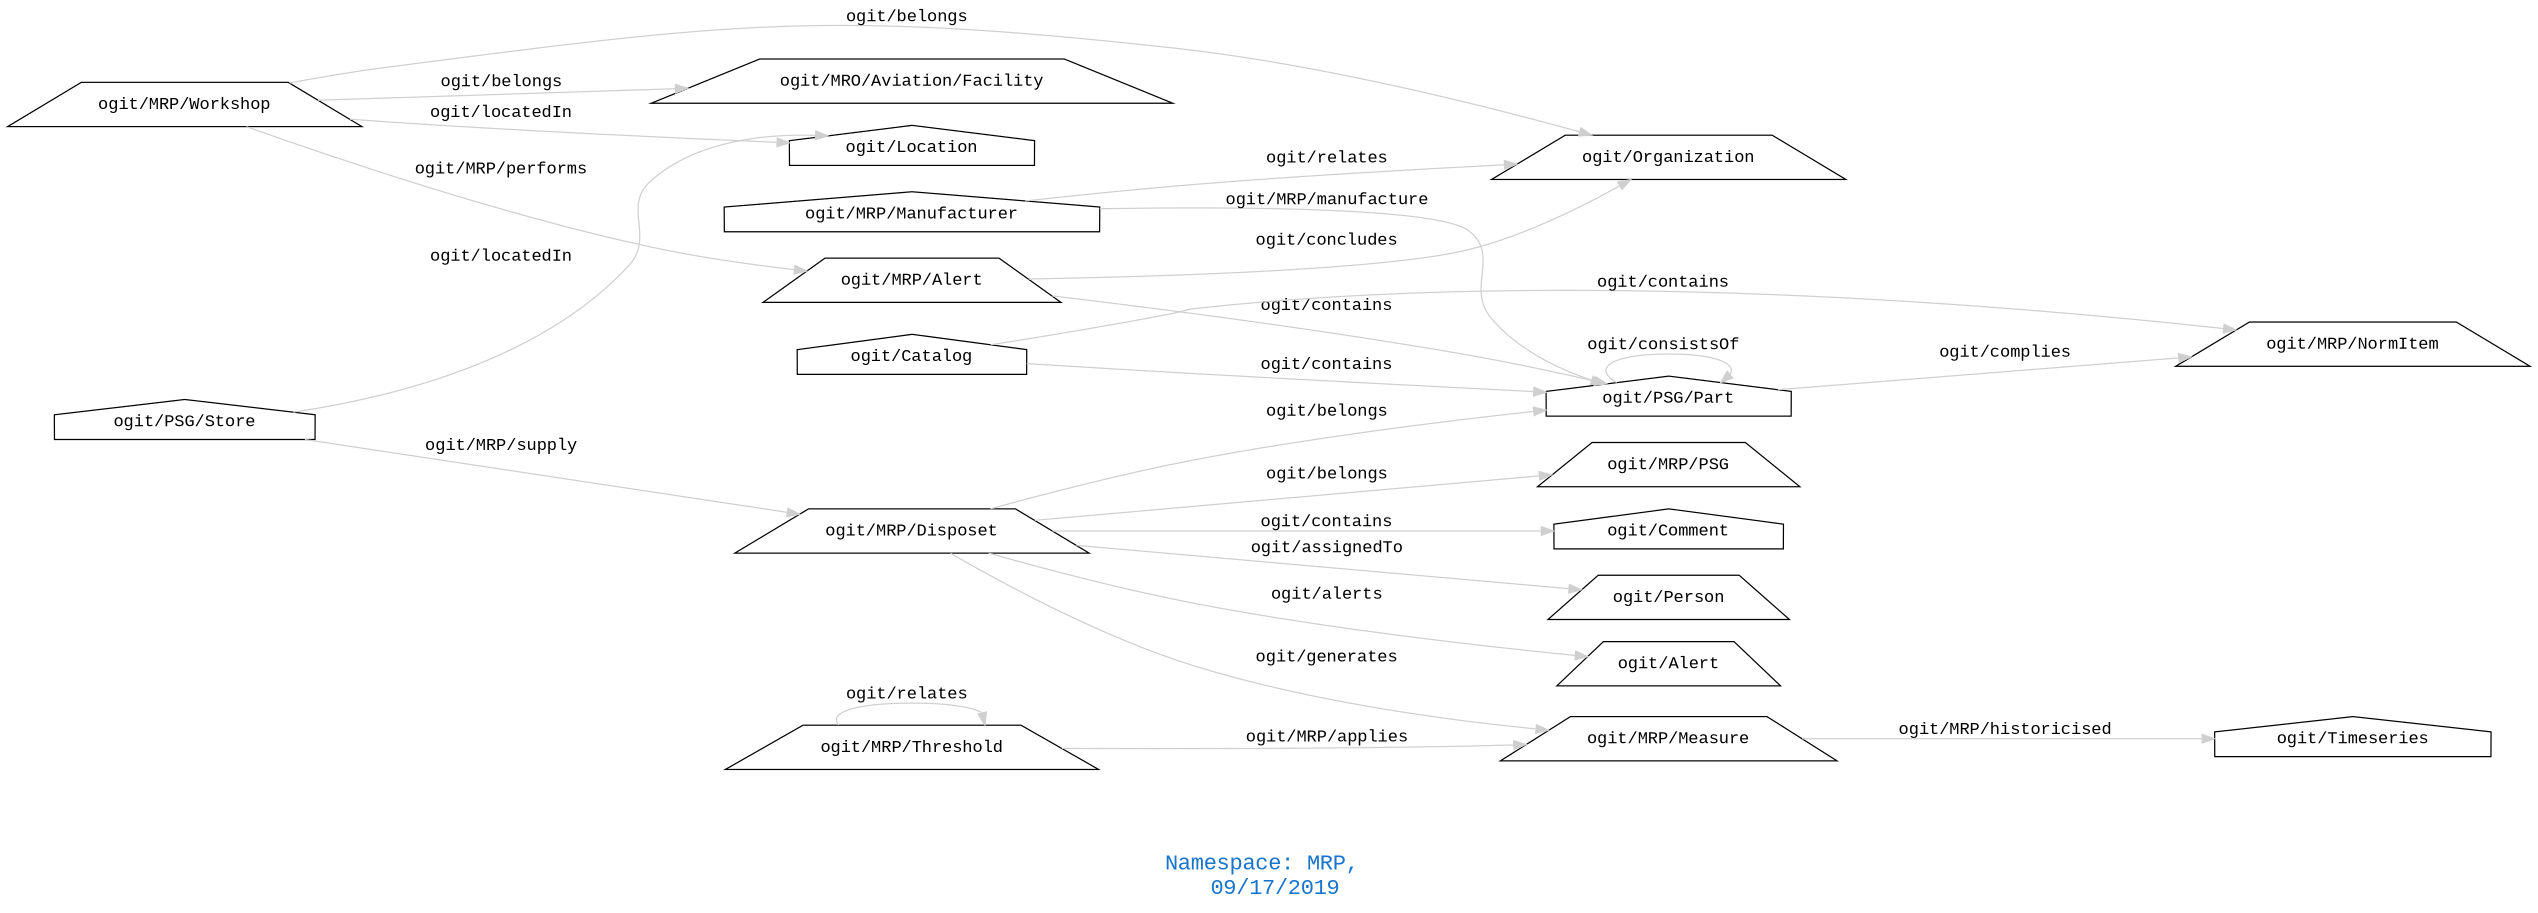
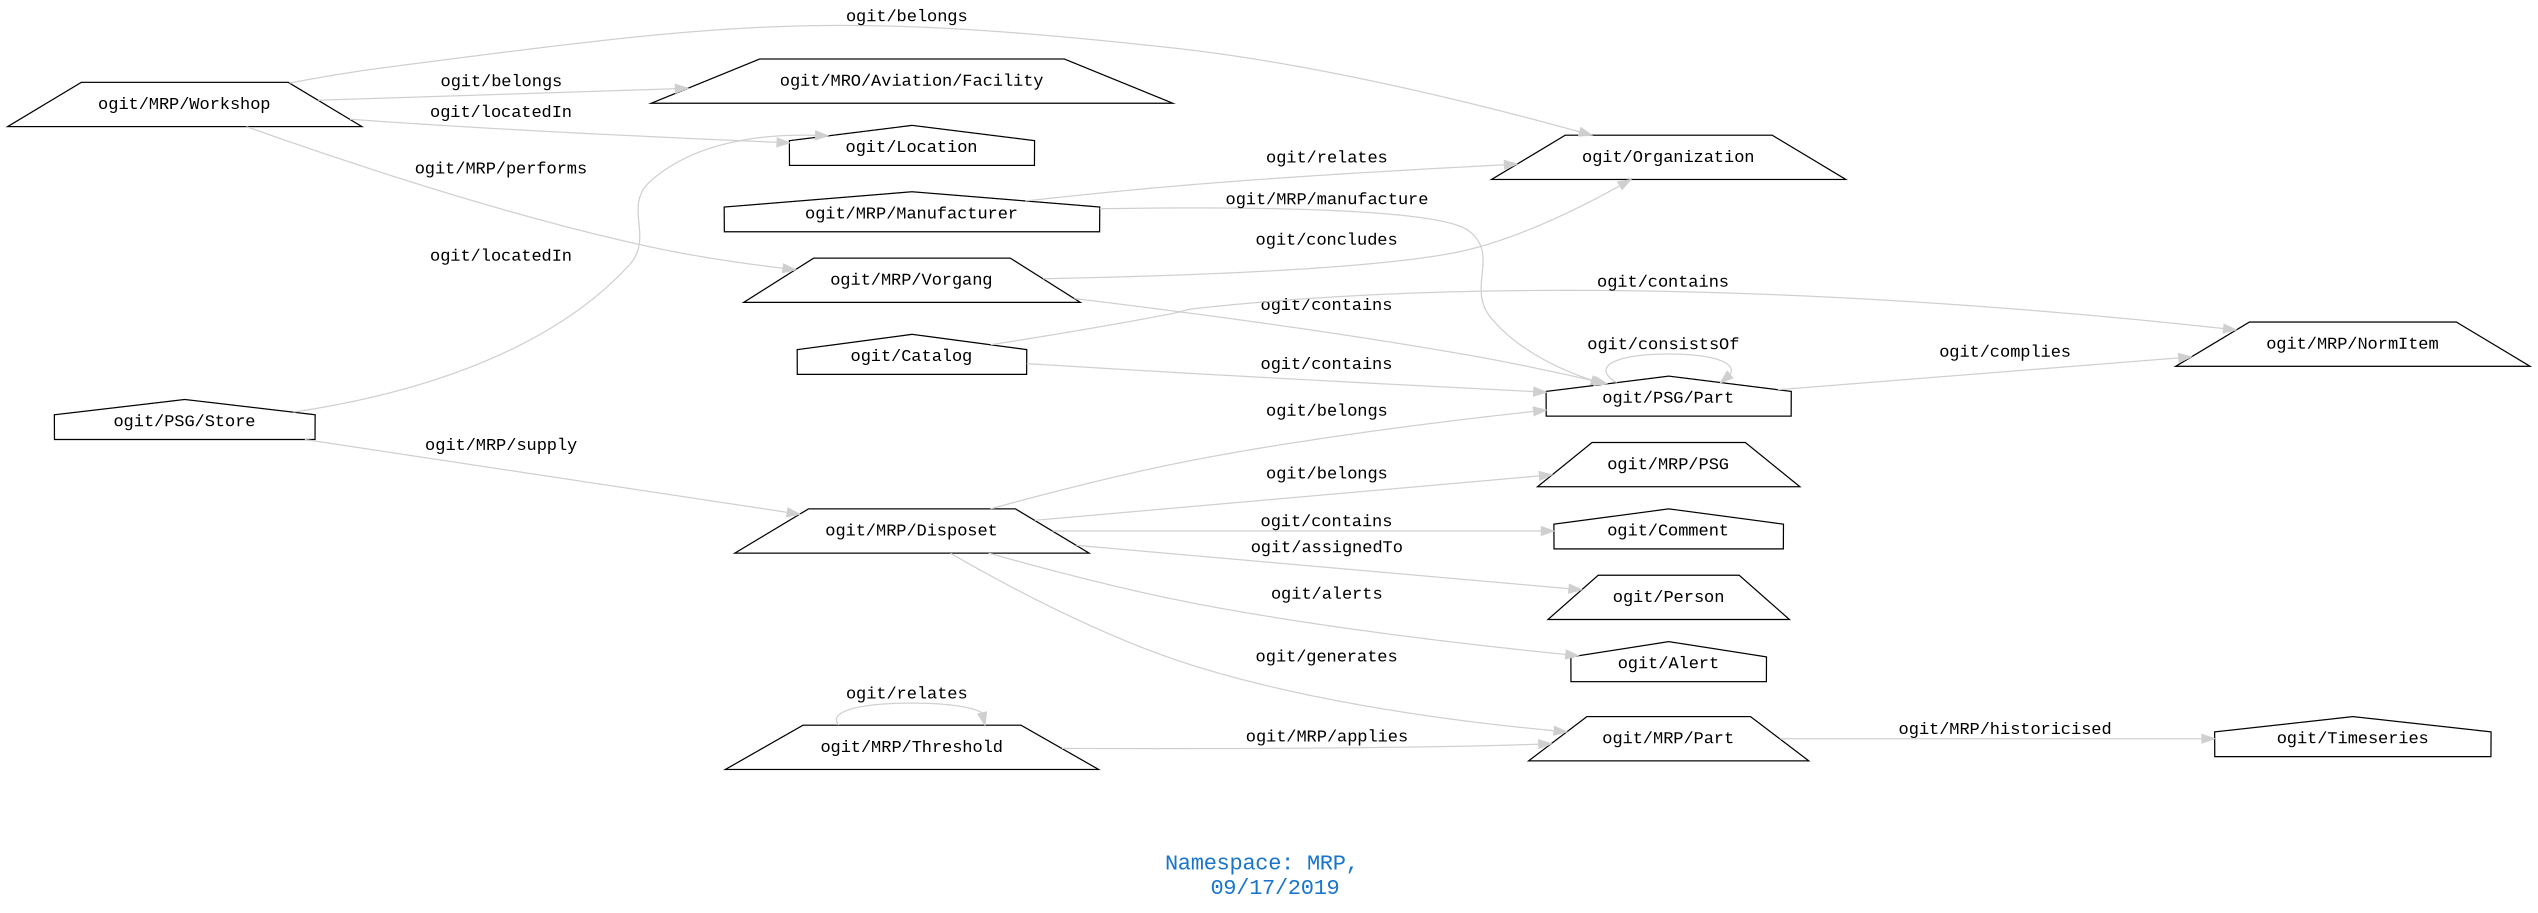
  digraph {
    fontcolor=dodgerblue3
    fontname="Liberation Mono"
    fontsize=18
    label="\n\n\nNamespace: MRP, \n 09/17/2019"
    rankdir=LR
    node [fontname="Liberation Mono" shape=trapezium]
    edge [color=gray81 fontname="Liberation Mono"]
    "ogit/MRP/Disposet"
    "ogit/Comment" [shape=house]
    n3 [label="ogit/PSG/Part" shape=house]
    "ogit/Person"
-   "ogit/MRP/Measure"
-   "ogit/Alert"
+   "ogit/MRP/Measure" [label="ogit/MRP/Part"]
+   "ogit/Alert" [shape=house]
    "ogit/MRP/PSG"
    "ogit/MRP/NormItem"
    "ogit/Timeseries" [shape=house]
-   "ogit/MRP/Vorgang" [label="ogit/MRP/Alert"]
+   "ogit/MRP/Vorgang"
    "ogit/Organization"
    "ogit/Catalog" [shape=house]
    "ogit/MRP/Threshold"
    "ogit/MRP/Workshop"
    "ogit/Location" [shape=house]
    "ogit/MRO/Aviation/Facility"
    n17 [label="ogit/PSG/Store" shape=house]
    "ogit/MRP/Manufacturer" [shape=house]
    "ogit/MRP/Disposet" -> "ogit/Comment" [label="   ogit/contains    "]
    "ogit/MRP/Disposet" -> n3 [label="   ogit/belongs    "]
    "ogit/MRP/Disposet" -> "ogit/Person" [label="   ogit/assignedTo    "]
    "ogit/MRP/Disposet" -> "ogit/MRP/Measure" [label="   ogit/generates    "]
    "ogit/MRP/Disposet" -> "ogit/Alert" [label="   ogit/alerts    "]
    "ogit/MRP/Disposet" -> "ogit/MRP/PSG" [label="   ogit/belongs    "]
    n3 -> n3 [label="   ogit/consistsOf    "]
    n3 -> "ogit/MRP/NormItem" [label="   ogit/complies    "]
    "ogit/MRP/Measure" -> "ogit/Timeseries" [label="   ogit/MRP/historicised    "]
    "ogit/MRP/Vorgang" -> n3 [label="   ogit/contains    "]
    "ogit/MRP/Vorgang" -> "ogit/Organization" [label="   ogit/concludes    "]
    "ogit/Catalog" -> n3 [label="   ogit/contains    "]
    "ogit/Catalog" -> "ogit/MRP/NormItem" [label="   ogit/contains    "]
    "ogit/MRP/Threshold" -> "ogit/MRP/Measure" [label="   ogit/MRP/applies    "]
    "ogit/MRP/Threshold" -> "ogit/MRP/Threshold" [label="   ogit/relates    "]
    "ogit/MRP/Workshop" -> "ogit/MRP/Vorgang" [label="   ogit/MRP/performs    "]
    "ogit/MRP/Workshop" -> "ogit/Organization" [label="   ogit/belongs    "]
    "ogit/MRP/Workshop" -> "ogit/Location" [label="   ogit/locatedIn    "]
    "ogit/MRP/Workshop" -> "ogit/MRO/Aviation/Facility" [label="   ogit/belongs    "]
    n17 -> "ogit/MRP/Disposet" [label="   ogit/MRP/supply    "]
    n17 -> "ogit/Location" [label="   ogit/locatedIn    "]
    "ogit/MRP/Manufacturer" -> n3 [label="   ogit/MRP/manufacture    "]
    "ogit/MRP/Manufacturer" -> "ogit/Organization" [label="   ogit/relates    "]
  }
